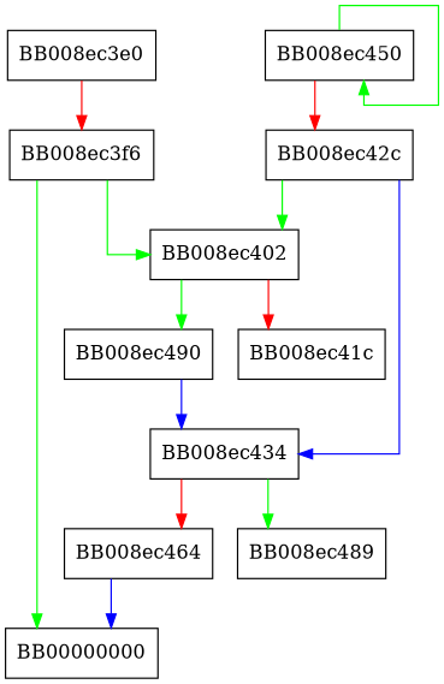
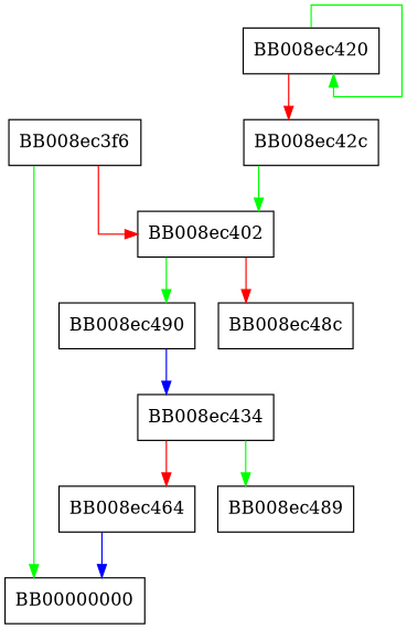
  digraph {
    splines=ortho
    node [shape=box]
    edge [color=red]
-   BB008ec3e0
    BB008ec3f6
    BB008ec402
    BB008ec490
-   BB008ec41c
+   BB008ec41c [label=BB008ec48c]
    BB00000000
    BB008ec434
    n8 [label=BB008ec489]
    BB008ec464
-   BB008ec420 [label=BB008ec450]
+   BB008ec420
    BB008ec42c
-   BB008ec3e0 -> BB008ec3f6
-   BB008ec3f6 -> BB008ec402 [color=green]
+   BB008ec3f6 -> BB008ec402
    BB008ec3f6 -> BB00000000 [color=green]
    BB008ec402 -> BB008ec490 [color=green]
    BB008ec402 -> BB008ec41c
    BB008ec490 -> BB008ec434 [color=blue]
    BB008ec434 -> n8 [color=green]
    BB008ec434 -> BB008ec464
    BB008ec464 -> BB00000000 [color=blue]
    BB008ec420 -> BB008ec420 [color=green]
    BB008ec420 -> BB008ec42c
    BB008ec42c -> BB008ec402 [color=green]
-   BB008ec42c -> BB008ec434 [color=blue]
  }
